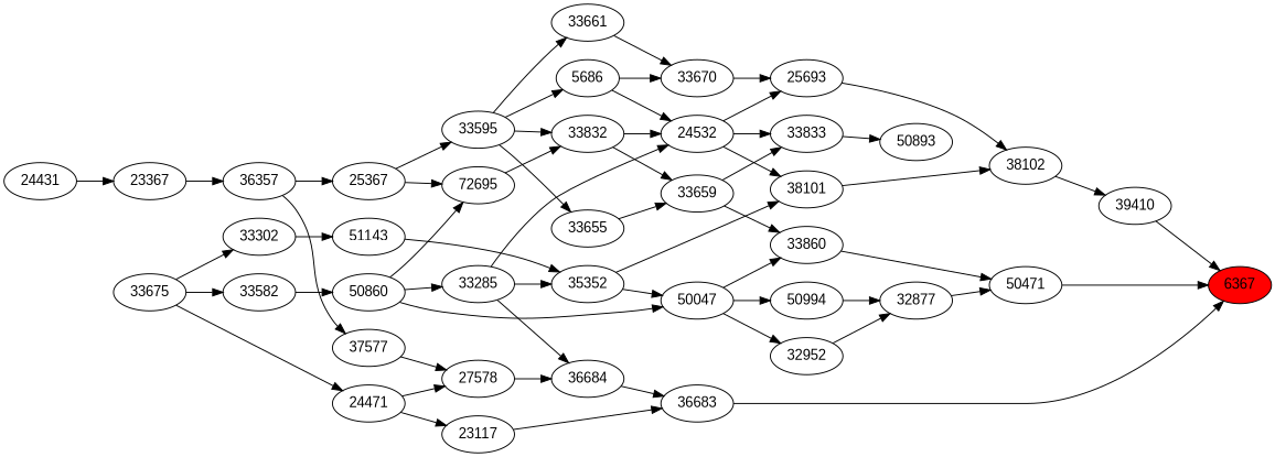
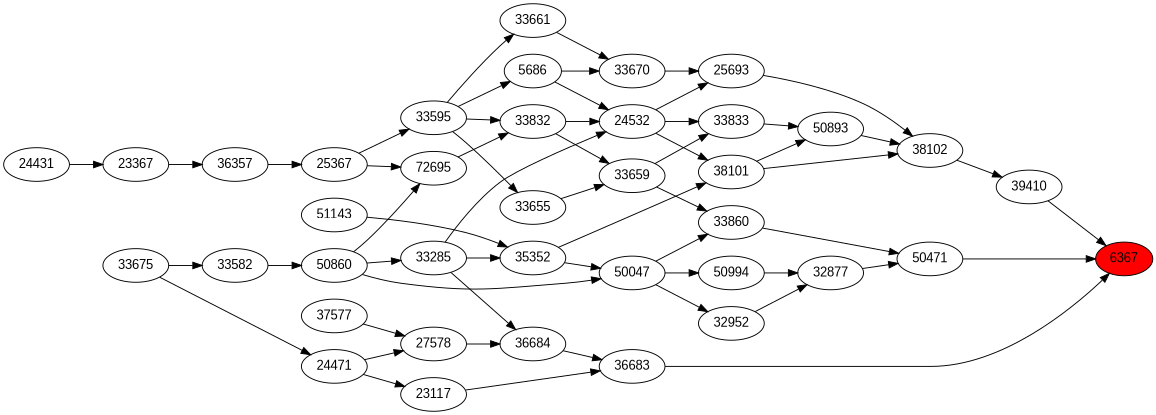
  strict digraph {
    fontname="Liberation Sans"
    rankdir=LR
    node [fontname="Liberation Sans"]
    edge [fontname="Liberation Sans"]
    n1 [fillcolor=red label=6367 style=filled]
    n2 [label=39410]
    n3 [label=36683]
    n4 [label=50471]
    n5 [label=38102]
    n6 [label=36684]
    n7 [label=23117]
    n8 [label=32877]
    n9 [label=33860]
    n10 [label=38101]
    n11 [label=50893]
    n12 [label=25693]
    n13 [label=33285]
    n14 [label=24532]
    n15 [label=35352]
    n16 [label=33833]
    n17 [label=50047]
    n18 [label=27578]
    n19 [label=24471]
    n20 [label=50994]
    n21 [label=32952]
    n22 [label=33659]
    n23 [label=33670]
    n24 [label=50860]
    n25 [label=72695]
    n26 [label=33832]
    n27 [label=37577]
    n28 [label=33675]
    n29 [label=33582]
-   n30 [label=33302]
    n31 [label=51143]
    n32 [label=33655]
    n33 [label=5686]
    n34 [label=33661]
    n35 [label=36357]
    n36 [label=25367]
    n37 [label=33595]
    n38 [label=23367]
    n39 [label=24431]
    n2 -> n1
    n3 -> n1
    n4 -> n1
    n5 -> n2
    n6 -> n3
    n7 -> n3
    n8 -> n4
    n9 -> n4
    n10 -> n5
+   n10 -> n11
+   n11 -> n5
    n12 -> n5
    n13 -> n6
    n13 -> n14
    n13 -> n15
    n14 -> n10
    n14 -> n12
    n14 -> n16
    n15 -> n10
    n15 -> n17
    n16 -> n11
    n17 -> n9
    n17 -> n20
    n17 -> n21
    n18 -> n6
    n19 -> n7
    n19 -> n18
    n20 -> n8
    n21 -> n8
    n22 -> n9
    n22 -> n16
    n23 -> n12
    n24 -> n13
    n24 -> n17
    n24 -> n25
    n25 -> n26
    n26 -> n14
    n26 -> n22
    n27 -> n18
    n28 -> n19
    n28 -> n29
-   n28 -> n30
    n29 -> n24
-   n30 -> n31
    n31 -> n15
    n32 -> n22
    n33 -> n14
    n33 -> n23
    n34 -> n23
-   n35 -> n27
    n35 -> n36
    n36 -> n25
    n36 -> n37
    n37 -> n26
    n37 -> n32
    n37 -> n33
    n37 -> n34
    n38 -> n35
    n39 -> n38
  }
